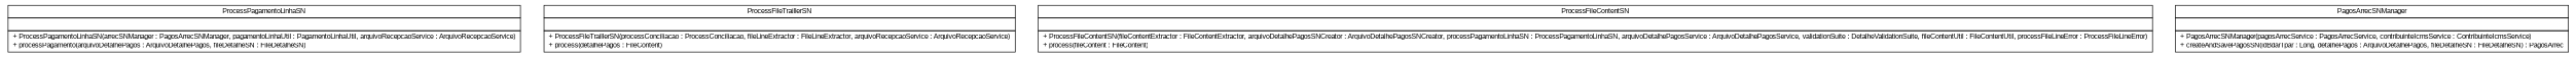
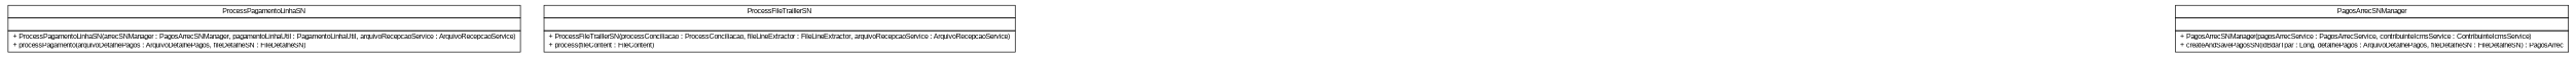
  digraph {
    nodesep=0.25
    ranksep=0.5
    node [fontcolor=black fontname=arial fontsize=10.0 shape=plaintext]
    n1 [label=<<table title="br.gov.to.sefaz.arr.processamento.process.content.simplesnacional.ProcessPagamentoLinhaSN" border="0" cellborder="1" cellspacing="0" cellpadding="2" port="p" href="./ProcessPagamentoLinhaSN.html"> 		<tr><td><table border="0" cellspacing="0" cellpadding="1"> <tr><td align="center" balign="center"> ProcessPagamentoLinhaSN </td></tr> 		</table></td></tr> 		<tr><td><table border="0" cellspacing="0" cellpadding="1"> <tr><td align="left" balign="left">  </td></tr> 		</table></td></tr> 		<tr><td><table border="0" cellspacing="0" cellpadding="1"> <tr><td align="left" balign="left"> + ProcessPagamentoLinhaSN(arrecSNManager : PagosArrecSNManager, pagamentoLinhaUtil : PagamentoLinhaUtil, arquivoRecepcaoService : ArquivoRecepcaoService) </td></tr> <tr><td align="left" balign="left"> + processPagamento(arquivoDetalhePagos : ArquivoDetalhePagos, fileDetalheSN : FileDetalheSN) </td></tr> 		</table></td></tr> 		</table>>]
-   n2 [label=<<table title="br.gov.to.sefaz.arr.processamento.process.content.simplesnacional.ProcessFileTraillerSN" border="0" cellborder="1" cellspacing="0" cellpadding="2" port="p" href="./ProcessFileTraillerSN.html"> 		<tr><td><table border="0" cellspacing="0" cellpadding="1"> <tr><td align="center" balign="center"> ProcessFileTraillerSN </td></tr> 		</table></td></tr> 		<tr><td><table border="0" cellspacing="0" cellpadding="1"> <tr><td align="left" balign="left">  </td></tr> 		</table></td></tr> 		<tr><td><table border="0" cellspacing="0" cellpadding="1"> <tr><td align="left" balign="left"> + ProcessFileTraillerSN(processConciliacao : ProcessConciliacao, fileLineExtractor : FileLineExtractor, arquivoRecepcaoService : ArquivoRecepcaoService) </td></tr> <tr><td align="left" balign="left"> + process(detalhePagos : FileContent) </td></tr> 		</table></td></tr> 		</table>>]
-   n3 [label=<<table title="br.gov.to.sefaz.arr.processamento.process.content.simplesnacional.ProcessFileContentSN" border="0" cellborder="1" cellspacing="0" cellpadding="2" port="p" href="./ProcessFileContentSN.html"> 		<tr><td><table border="0" cellspacing="0" cellpadding="1"> <tr><td align="center" balign="center"> ProcessFileContentSN </td></tr> 		</table></td></tr> 		<tr><td><table border="0" cellspacing="0" cellpadding="1"> <tr><td align="left" balign="left">  </td></tr> 		</table></td></tr> 		<tr><td><table border="0" cellspacing="0" cellpadding="1"> <tr><td align="left" balign="left"> + ProcessFileContentSN(fileContentExtractor : FileContentExtractor, arquivoDetalhePagosSNCreator : ArquivoDetalhePagosSNCreator, processPagamentoLinhaSN : ProcessPagamentoLinhaSN, arquivoDetalhePagosService : ArquivoDetalhePagosService, validationSuite : DetalheValidationSuite, fileContentUtil : FileContentUtil, processFileLineError : ProcessFileLineError) </td></tr> <tr><td align="left" balign="left"> + process(fileContent : FileContent) </td></tr> 		</table></td></tr> 		</table>>]
+   n2 [label=<<table title="br.gov.to.sefaz.arr.processamento.process.content.simplesnacional.ProcessFileTraillerSN" border="0" cellborder="1" cellspacing="0" cellpadding="2" port="p" href="./ProcessFileTraillerSN.html"> 		<tr><td><table border="0" cellspacing="0" cellpadding="1"> <tr><td align="center" balign="center"> ProcessFileTraillerSN </td></tr> 		</table></td></tr> 		<tr><td><table border="0" cellspacing="0" cellpadding="1"> <tr><td align="left" balign="left">  </td></tr> 		</table></td></tr> 		<tr><td><table border="0" cellspacing="0" cellpadding="1"> <tr><td align="left" balign="left"> + ProcessFileTraillerSN(processConciliacao : ProcessConciliacao, fileLineExtractor : FileLineExtractor, arquivoRecepcaoService : ArquivoRecepcaoService) </td></tr> <tr><td align="left" balign="left"> + process(fileContent : FileContent) </td></tr> 		</table></td></tr> 		</table>>]
    n4 [label=<<table title="br.gov.to.sefaz.arr.processamento.process.content.simplesnacional.PagosArrecSNManager" border="0" cellborder="1" cellspacing="0" cellpadding="2" port="p" href="./PagosArrecSNManager.html"> 		<tr><td><table border="0" cellspacing="0" cellpadding="1"> <tr><td align="center" balign="center"> PagosArrecSNManager </td></tr> 		</table></td></tr> 		<tr><td><table border="0" cellspacing="0" cellpadding="1"> <tr><td align="left" balign="left">  </td></tr> 		</table></td></tr> 		<tr><td><table border="0" cellspacing="0" cellpadding="1"> <tr><td align="left" balign="left"> + PagosArrecSNManager(pagosArrecService : PagosArrecService, contribuinteIcmsService : ContribuinteIcmsService) </td></tr> <tr><td align="left" balign="left"> + createAndSavePagosSN(idBdarTpar : Long, detalhePagos : ArquivoDetalhePagos, fileDetalheSN : FileDetalheSN) : PagosArrec </td></tr> 		</table></td></tr> 		</table>>]
  }
